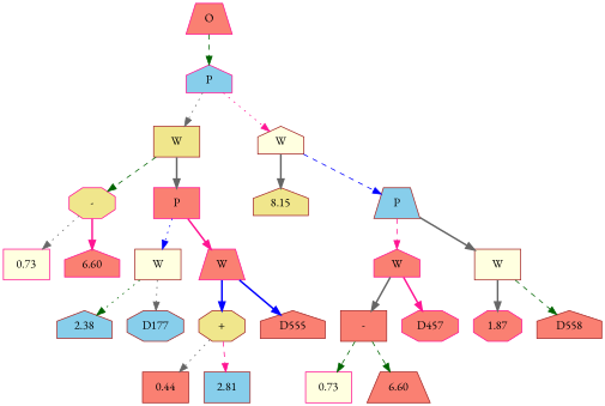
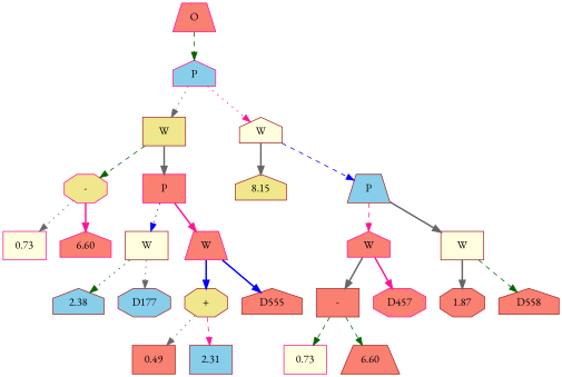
  digraph {
    fontname="EB Garamond"
    node [color=brown fillcolor=salmon fontname="EB Garamond" shape=box style=filled]
    edge [color=gray40 fontname="EB Garamond" style=bold]
    n1 [color=deeppink label=O shape=trapezium]
    n2 [color=deeppink fillcolor=skyblue label=P shape=house]
    n3 [fillcolor=khaki label=W]
    n4 [fillcolor=lightyellow label=W shape=house]
    n5 [color=deeppink fillcolor=khaki label="-" shape=octagon]
    n6 [color=deeppink label=P]
    n7 [fillcolor=khaki label=8.15 shape=house]
    n8 [fillcolor=skyblue label=P shape=trapezium]
    n9 [color=deeppink fillcolor=lightyellow label=0.73]
    n10 [color=deeppink label=6.60 shape=house]
    n11 [fillcolor=lightyellow label=W]
    n12 [color=deeppink label=W shape=trapezium]
    n13 [fillcolor=skyblue label=2.38 shape=house]
    n14 [fillcolor=skyblue label=D177 shape=octagon]
    n15 [fillcolor=khaki label="+" shape=octagon]
    n16 [label=D555 shape=house]
-   n17 [label=0.44]
-   n18 [fillcolor=skyblue label=2.81]
+   n17 [label=0.49]
+   n18 [fillcolor=skyblue label=2.31]
    n19 [color=deeppink label=W shape=house]
    n20 [fillcolor=lightyellow label=W]
    n21 [label="-"]
    n22 [color=deeppink label=D457 shape=octagon]
-   n23 [color=deeppink label=1.87 shape=octagon]
+   n23 [label=1.87 shape=octagon]
    n24 [label=D558 shape=house]
    n25 [color=deeppink fillcolor=lightyellow label=0.73]
    n26 [label=6.60 shape=trapezium]
    n1 -> n2 [color=darkgreen style=dashed]
    n2 -> n3 [style=dotted]
    n2 -> n4 [color=deeppink style=dotted]
    n3 -> n5 [color=darkgreen style=dashed]
    n3 -> n6
    n4 -> n7
    n4 -> n8 [color=blue style=dashed]
    n5 -> n9 [style=dotted]
    n5 -> n10 [color=deeppink]
    n6 -> n11 [color=blue style=dotted]
    n6 -> n12 [color=deeppink]
    n8 -> n19 [color=deeppink style=dashed]
    n8 -> n20
    n11 -> n13 [color=darkgreen style=dotted]
    n11 -> n14 [style=dotted]
    n12 -> n15 [color=blue]
    n12 -> n16 [color=blue]
    n15 -> n17 [style=dotted]
    n15 -> n18 [color=deeppink style=dashed]
    n19 -> n21
    n19 -> n22 [color=deeppink]
    n20 -> n23
    n20 -> n24 [color=darkgreen style=dashed]
    n21 -> n25 [color=darkgreen style=dashed]
    n21 -> n26 [color=darkgreen style=dashed]
  }
